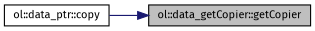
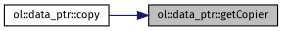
  digraph {
    rankdir=RL
    fontname="Fira Sans"
    node [color=black fontname="Fira Sans" fontsize=10 shape=record style=filled]
-   n1 [fillcolor=grey75 fontcolor=black height=0.2 label="ol::data_getCopier::getCopier" width=0.4]
+   n1 [fillcolor=grey75 fontcolor=black height=0.2 label="ol::data_ptr::getCopier" width=0.4]
    n2 [fillcolor=white height=0.2 label="ol::data_ptr::copy" width=0.4]
    n1 -> n2 [color=midnightblue dir=back fontname="Fira Sans" fontsize=10 labelfontname=Helvetica labelfontsize=10 style=solid]
  }
